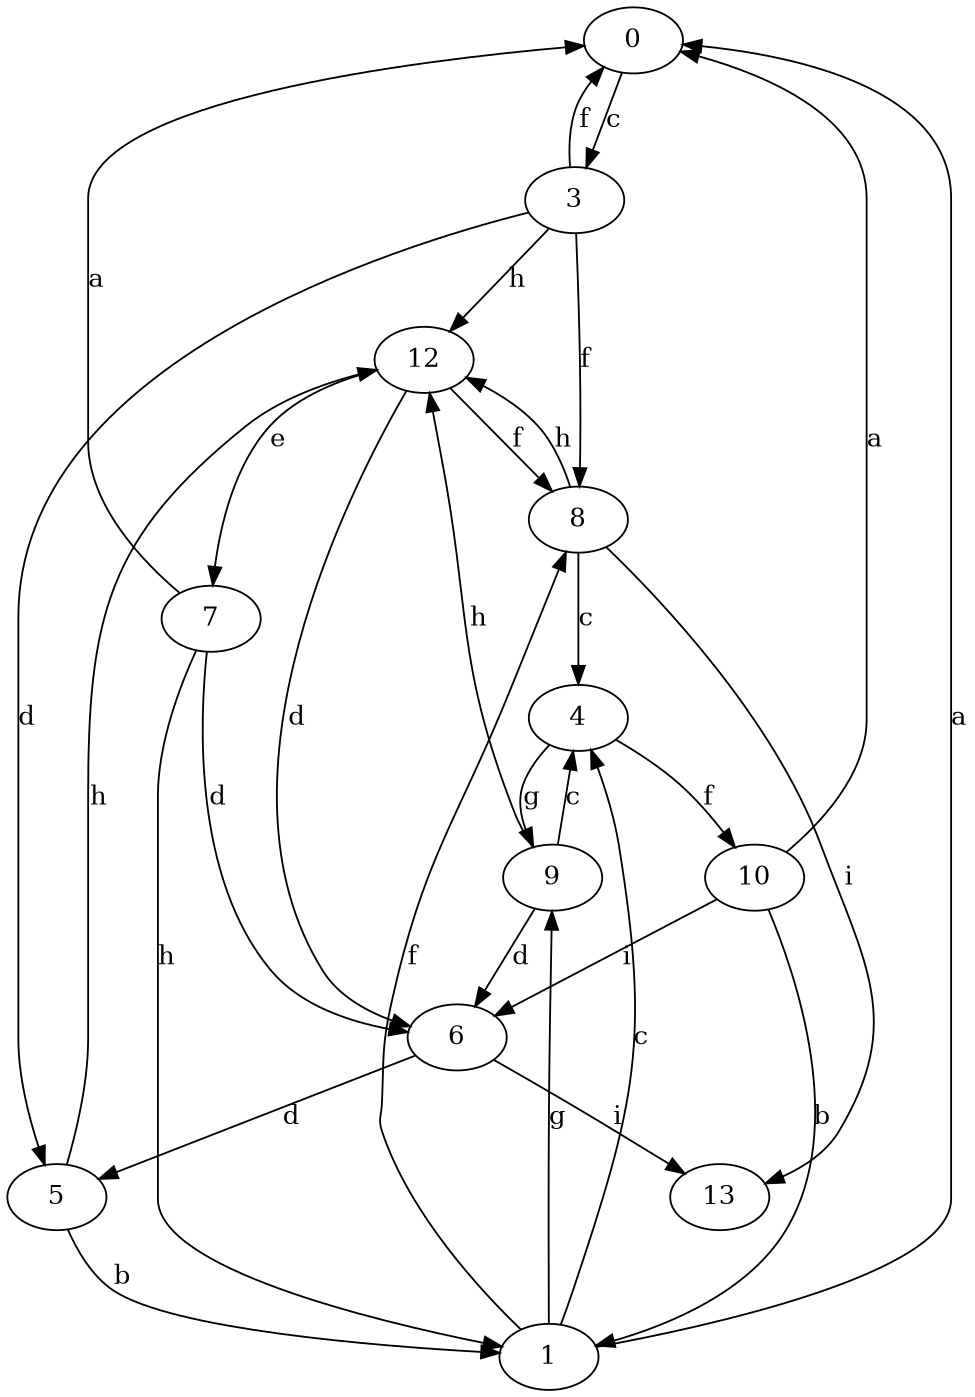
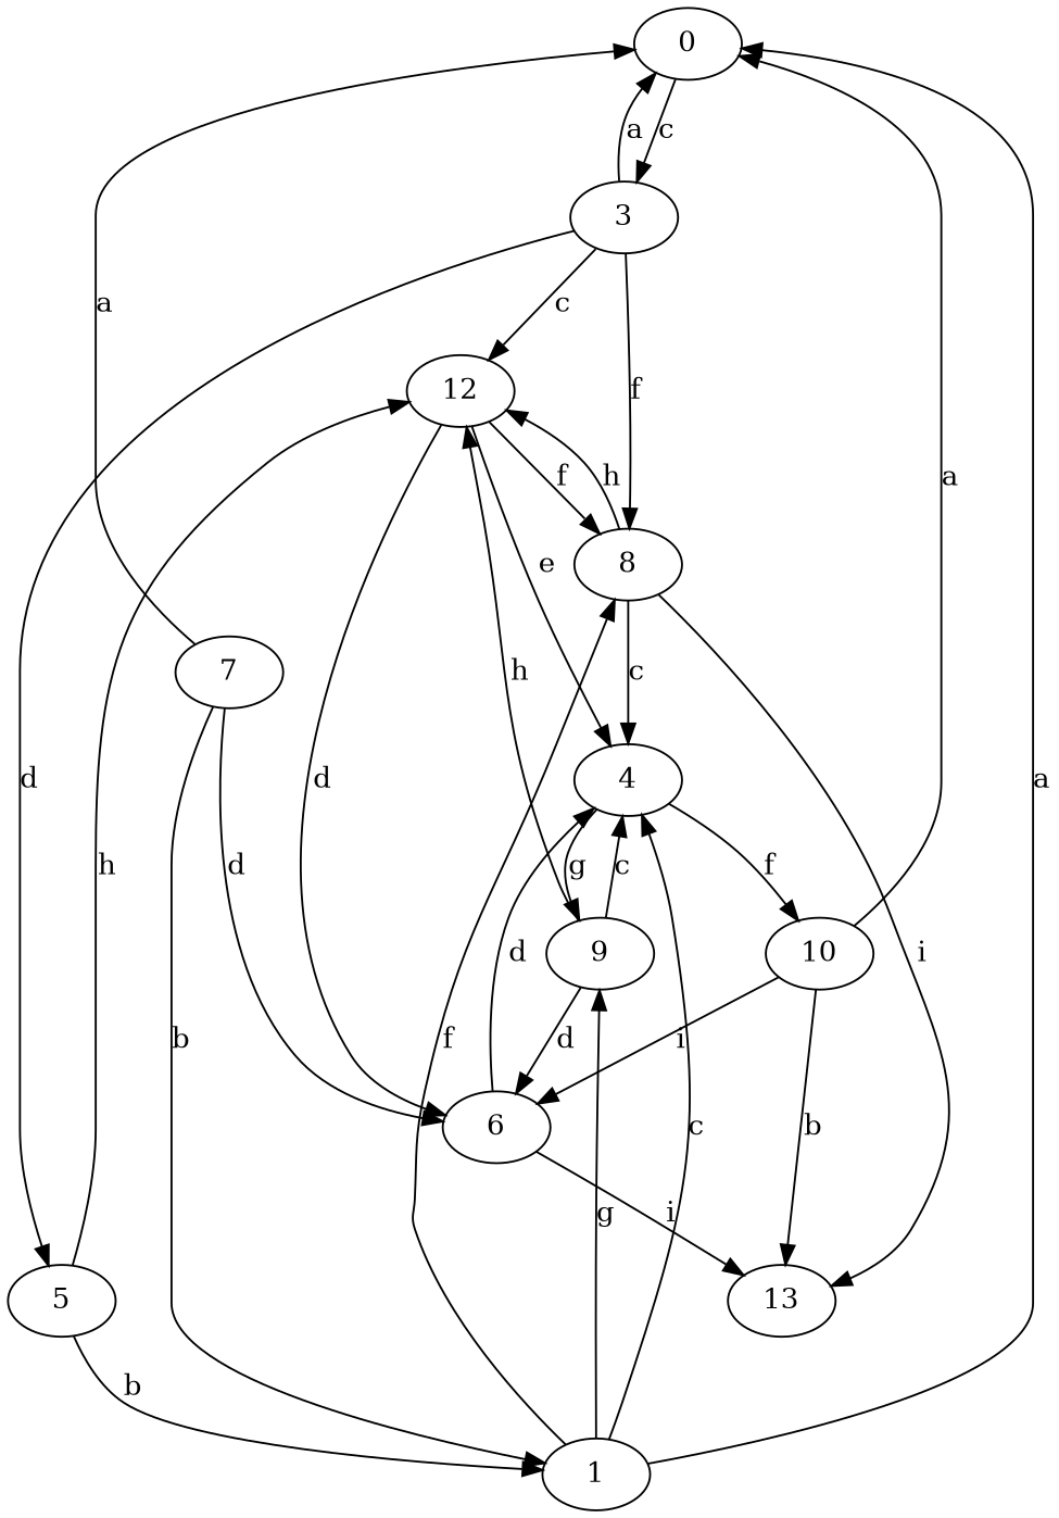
  strict digraph {
    0
    3
    8
    5
    12
    n6 [label=1]
    4
    9
    10
    13
    6
    7
    0 -> 3 [label=c]
-   3 -> 0 [label=f]
+   3 -> 0 [label=a]
    3 -> 8 [label=f]
    3 -> 5 [label=d]
-   3 -> 12 [label=h]
+   3 -> 12 [label=c]
    8 -> 12 [label=h]
    8 -> 4 [label=c]
    8 -> 13 [label=i]
    5 -> 12 [label=h]
    5 -> n6 [label=b]
    12 -> 8 [label=f]
    12 -> 6 [label=d]
-   12 -> 7 [label=e]
+   12 -> 4 [label=e]
    n6 -> 0 [label=a]
    n6 -> 8 [label=f]
    n6 -> 4 [label=c]
    n6 -> 9 [label=g]
    4 -> 9 [label=g]
    4 -> 10 [label=f]
    9 -> 12 [label=h]
    9 -> 4 [label=c]
    9 -> 6 [label=d]
    10 -> 0 [label=a]
-   10 -> n6 [label=b]
+   10 -> 13 [label=b]
    10 -> 6 [label=i]
-   6 -> 5 [label=d]
+   6 -> 4 [label=d]
    6 -> 13 [label=i]
    7 -> 0 [label=a]
-   7 -> n6 [label=h]
+   7 -> n6 [label=b]
    7 -> 6 [label=d]
  }
